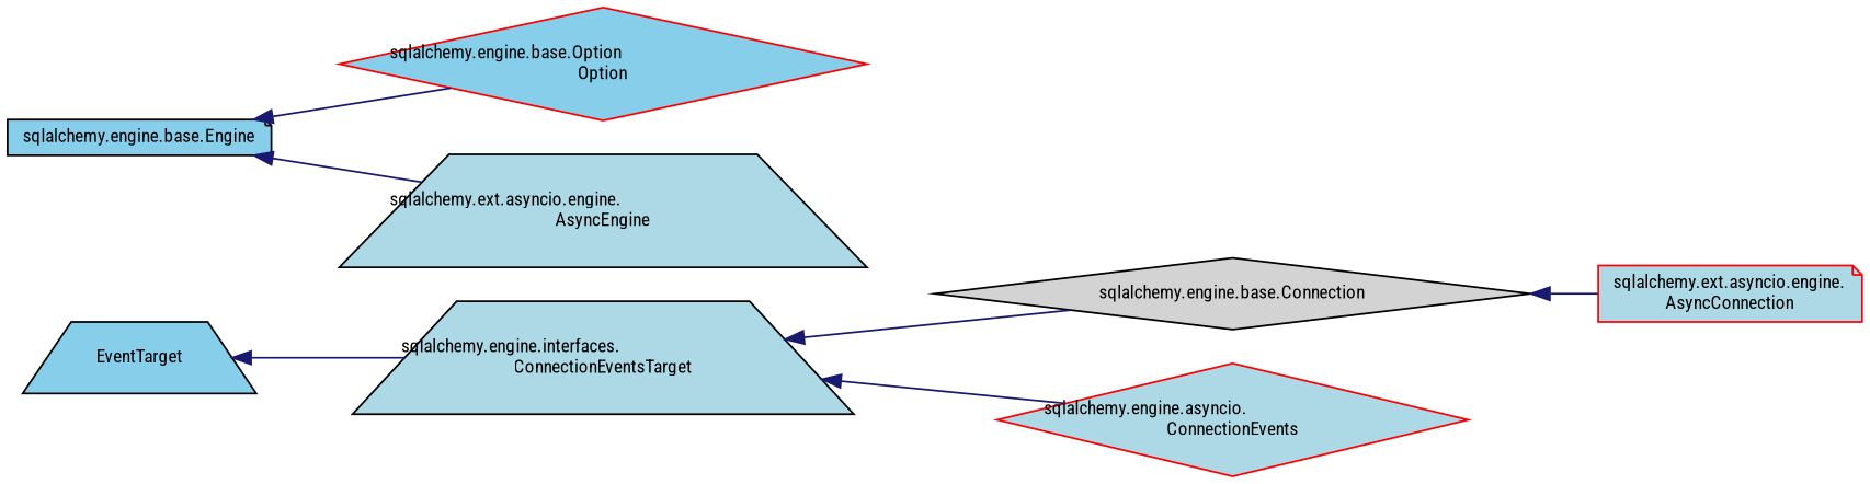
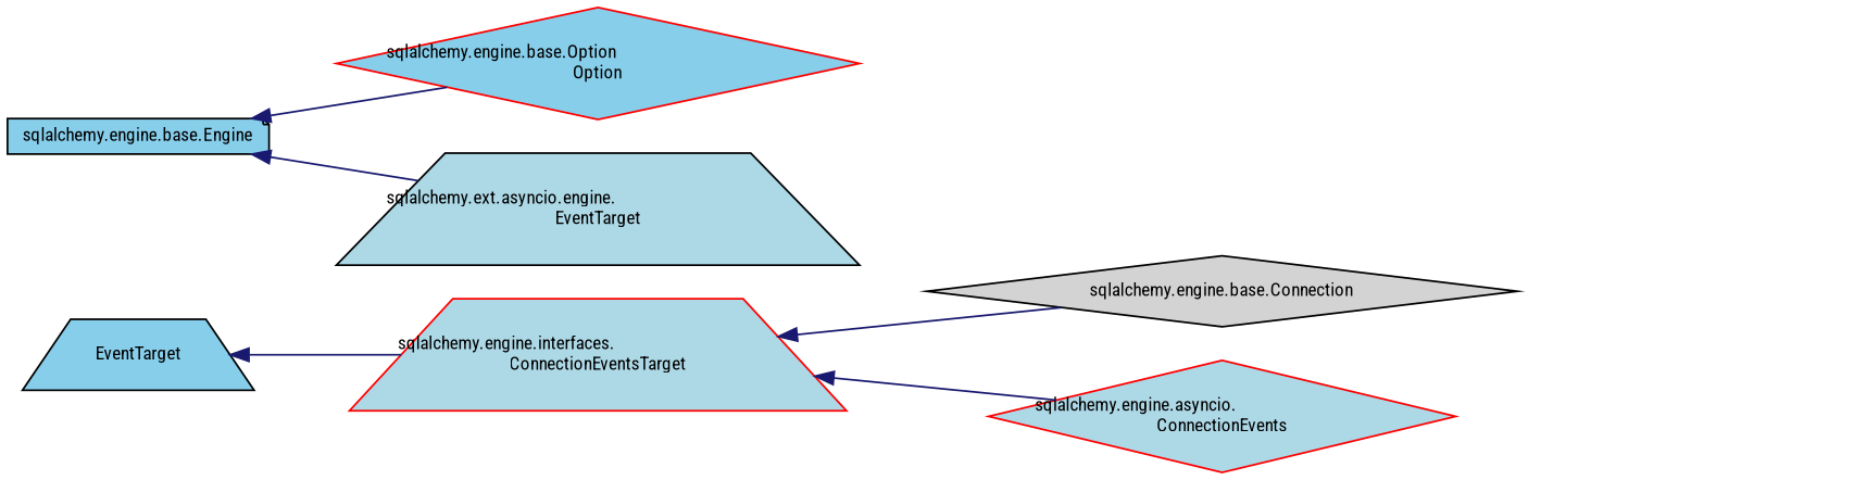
  digraph {
    fontname="Roboto Condensed"
    rankdir=LR
    node [color=red fillcolor=lightblue fontname="Roboto Condensed" fontsize=10 shape=trapezium style=filled]
    edge [color=midnightblue dir=back fontname="Roboto Condensed" fontsize=10 labelfontname=Helvetica labelfontsize=10 style=solid]
-   n1 [color=black fontcolor=black height=0.2 label="sqlalchemy.engine.interfaces.\lConnectionEventsTarget" width=0.4]
+   n1 [fontcolor=black height=0.2 label="sqlalchemy.engine.interfaces.\lConnectionEventsTarget" width=0.4]
    n2 [color=black fillcolor=lightgrey height=0.2 label="sqlalchemy.engine.base.Connection" shape=diamond width=0.4]
    n3 [height=0.2 label="sqlalchemy.engine.asyncio.\lConnectionEvents" shape=diamond width=0.4]
-   n4 [height=0.2 label="sqlalchemy.ext.asyncio.engine.\lAsyncConnection" shape=note width=0.4]
    n5 [color=black fillcolor=skyblue height=0.2 label="sqlalchemy.engine.base.Engine" shape=note width=0.4]
    n6 [fillcolor=skyblue height=0.2 label="sqlalchemy.engine.base.Option\lOption" shape=diamond width=0.4]
-   n7 [color=black height=0.2 label="sqlalchemy.ext.asyncio.engine.\lAsyncEngine" width=0.4]
+   n7 [color=black height=0.2 label="sqlalchemy.ext.asyncio.engine.\lEventTarget" width=0.4]
    n8 [color=black fillcolor=skyblue height=0.2 label=EventTarget width=0.4]
    n1 -> n2
    n1 -> n3
-   n2 -> n4
    n5 -> n6
    n5 -> n7
    n8 -> n1
  }
